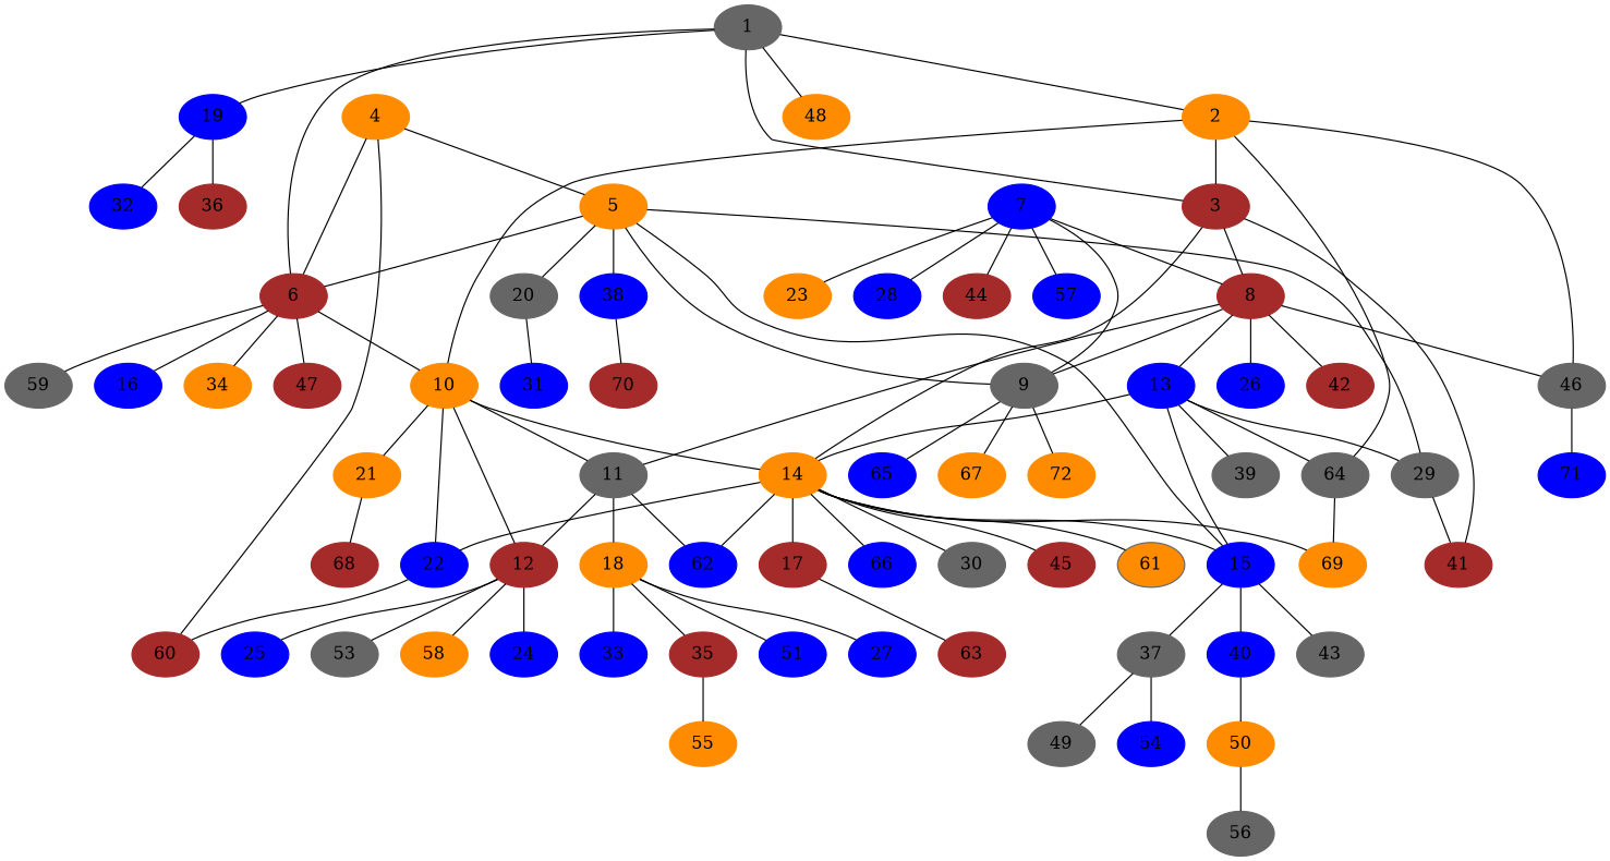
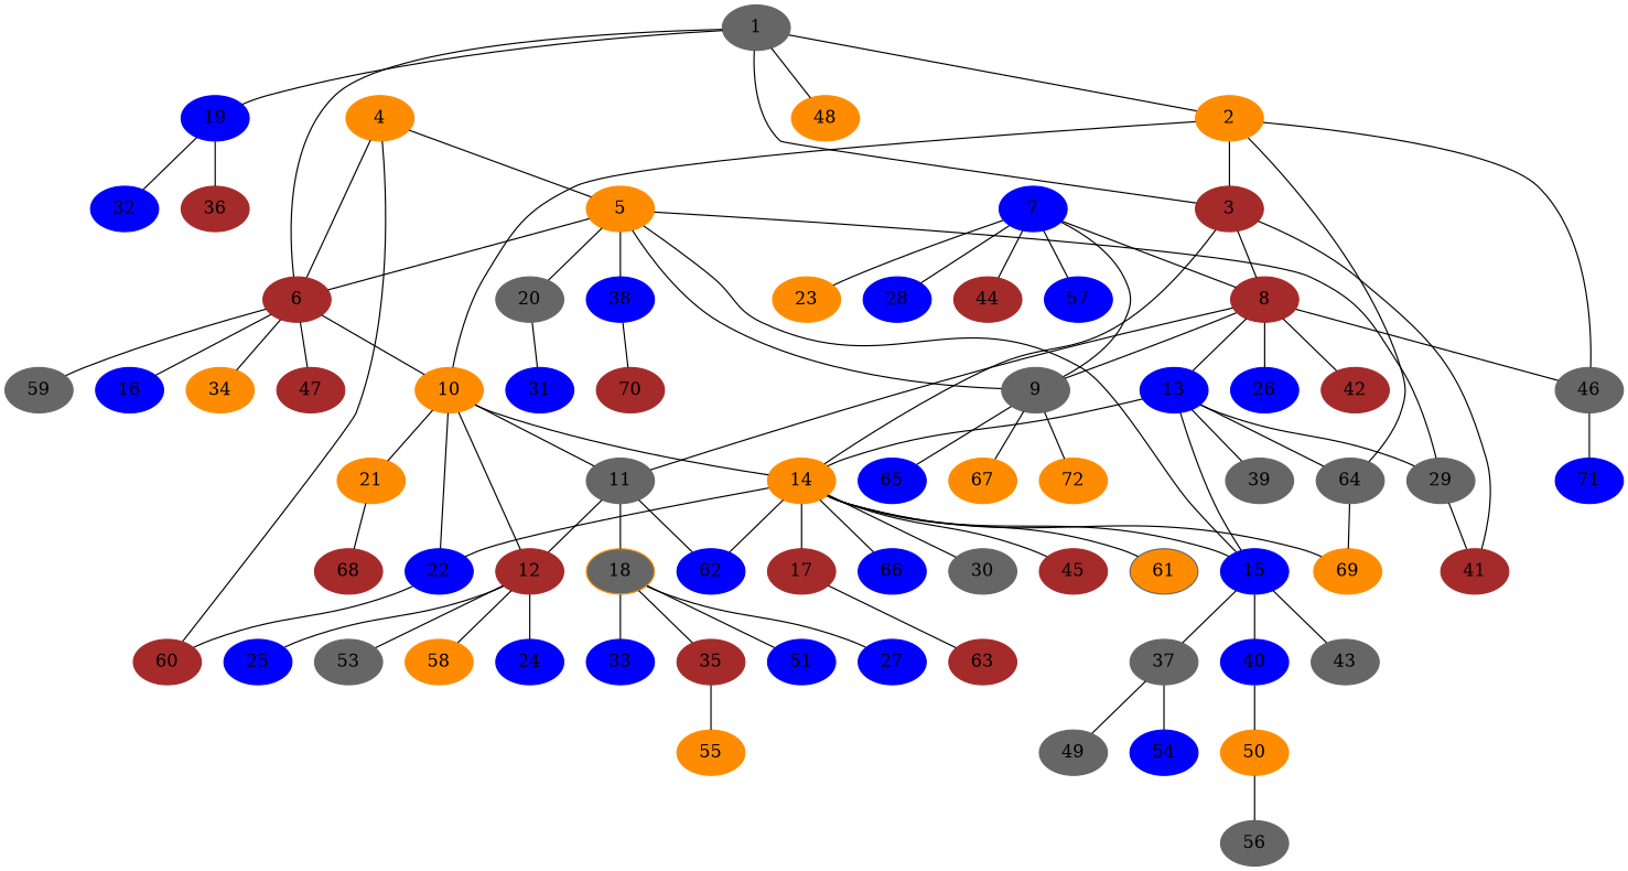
  graph {
    node [color=blue style=filled]
    1 [color=gray40]
    2 [color=darkorange]
    3 [color=brown]
    6 [color=brown]
    19
    48 [color=darkorange]
    10 [color=darkorange]
    46 [color=gray40]
    64 [color=gray40]
    8 [color=brown]
    14 [color=darkorange]
    41 [color=brown]
    16
    34 [color=darkorange]
    47 [color=brown]
    59 [color=gray40]
    32
    36 [color=brown]
    11 [color=gray40]
    12 [color=brown]
    21 [color=darkorange]
    22
    71
    69 [color=darkorange]
    9 [color=gray40]
    13
    26
    42 [color=brown]
    15
    62
    17 [color=brown]
    30 [color=gray40]
    45 [color=brown]
    61 [color=gray40 fillcolor=darkorange]
    66
    4 [color=darkorange]
    5 [color=darkorange]
    60 [color=brown]
    20 [color=gray40]
    29 [color=gray40]
    38
    65
    67 [color=darkorange]
    72 [color=darkorange]
    37 [color=gray40]
    40
    43 [color=gray40]
    31
    70 [color=brown]
    7
    23 [color=darkorange]
    28
    44 [color=brown]
    57
-   18 [color=darkorange]
+   18 [color=darkorange fillcolor=gray40]
    39 [color=gray40]
    24
    25
    53 [color=gray40]
    58 [color=darkorange]
    68 [color=brown]
    27
    33
    35 [color=brown]
    51
    63 [color=brown]
    49 [color=gray40]
    54
    50 [color=darkorange]
    55 [color=darkorange]
    56 [color=gray40]
    1 -- 2
    1 -- 3
    1 -- 6
    1 -- 19
    1 -- 48
    2 -- 3
    2 -- 10
    2 -- 46
    2 -- 64
    3 -- 8
    3 -- 14
    3 -- 41
    6 -- 10
    6 -- 16
    6 -- 34
    6 -- 47
    6 -- 59
    19 -- 32
    19 -- 36
    10 -- 14
    10 -- 11
    10 -- 12
    10 -- 21
    10 -- 22
    46 -- 71
    64 -- 69
    8 -- 46
    8 -- 11
    8 -- 9
    8 -- 13
    8 -- 26
    8 -- 42
    14 -- 22
    14 -- 69
    14 -- 15
    14 -- 62
    14 -- 17
    14 -- 30
    14 -- 45
    14 -- 61
    14 -- 66
    11 -- 12
    11 -- 62
    11 -- 18
    12 -- 24
    12 -- 25
    12 -- 53
    12 -- 58
    21 -- 68
    22 -- 60
    9 -- 65
    9 -- 67
    9 -- 72
    13 -- 64
    13 -- 14
    13 -- 15
    13 -- 29
    13 -- 39
    15 -- 37
    15 -- 40
    15 -- 43
    17 -- 63
    4 -- 6
    4 -- 5
    4 -- 60
    5 -- 6
    5 -- 9
    5 -- 15
    5 -- 20
    5 -- 29
    5 -- 38
    20 -- 31
    29 -- 41
    38 -- 70
    37 -- 49
    37 -- 54
    40 -- 50
    7 -- 8
    7 -- 9
    7 -- 23
    7 -- 28
    7 -- 44
    7 -- 57
    18 -- 27
    18 -- 33
    18 -- 35
    18 -- 51
    35 -- 55
    50 -- 56
  }
